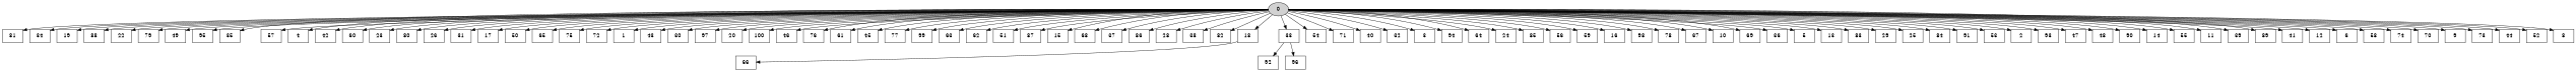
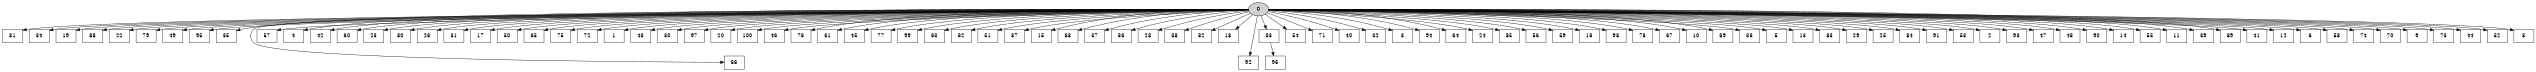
  digraph {
    node [fillcolor=white style=filled shape=box]
    0 [fillcolor=grey82 shape=""]
    n2 [label="81\n"]
    n3 [label="34\n"]
    n4 [label="19\n"]
    n5 [label="88\n"]
    n6 [label="22\n"]
    n7 [label="79\n"]
    n8 [label="49\n"]
    n9 [label="95\n"]
    n10 [label="35\n"]
    n11 [label="66\n"]
    n12 [label="57\n"]
    n13 [label="4\n"]
    n14 [label="42\n"]
    n15 [label="60\n"]
    n16 [label="23\n"]
    n17 [label="80\n"]
    n18 [label="26\n"]
    n19 [label="31\n"]
    n20 [label="17\n"]
    n21 [label="50\n"]
    n22 [label="65\n"]
    n23 [label="75\n"]
    n24 [label="72\n"]
    n25 [label="1\n"]
    n26 [label="43\n"]
    n27 [label="30\n"]
    n28 [label="97\n"]
    n29 [label="20\n"]
    n30 [label="100\n"]
    n31 [label="46\n"]
    n32 [label="76\n"]
    n33 [label="61\n"]
    n34 [label="45\n"]
    n35 [label="77\n"]
    n36 [label="99\n"]
    n37 [label="63\n"]
    n38 [label="62\n"]
    n39 [label="51\n"]
    n40 [label="87\n"]
    n41 [label="15\n"]
    n42 [label="68\n"]
    n43 [label="37\n"]
    n44 [label="86\n"]
    n45 [label="28\n"]
    n46 [label="38\n"]
    n47 [label="82\n"]
    n48 [label="33\n"]
    n49 [label="18\n"]
    n50 [label="92\n"]
    n51 [label="54\n"]
    n52 [label="71\n"]
    n53 [label="40\n"]
    n54 [label="32\n"]
    n55 [label="3\n"]
    n56 [label="94\n"]
    n57 [label="64\n"]
    n58 [label="24\n"]
    n59 [label="85\n"]
    n60 [label="56\n"]
    n61 [label="59\n"]
    n62 [label="16\n"]
    n63 [label="98\n"]
    n64 [label="78\n"]
    n65 [label="67\n"]
    n66 [label="10\n"]
    n67 [label="69\n"]
    n68 [label="36\n"]
    n69 [label="5\n"]
    n70 [label="13\n"]
    n71 [label="83\n"]
    n72 [label="29\n"]
    n73 [label="25\n"]
    n74 [label="84\n"]
    n75 [label="91\n"]
    n76 [label="53\n"]
    n77 [label="2\n"]
    n78 [label="93\n"]
    n79 [label="47\n"]
    n80 [label="48\n"]
    n81 [label="90\n"]
    n82 [label="14\n"]
    n83 [label="55\n"]
    n84 [label="11\n"]
    n85 [label="39\n"]
    n86 [label="89\n"]
    n87 [label="41\n"]
    n88 [label="12\n"]
    n89 [label="6\n"]
    n90 [label="58\n"]
    n91 [label="74\n"]
    n92 [label="70\n"]
    n93 [label="9\n"]
    n94 [label="73\n"]
    n95 [label="44\n"]
    n96 [label="52\n"]
    n97 [label="8\n"]
    n98 [label="96\n"]
    0 -> n2
    0 -> n3
    0 -> n4
    0 -> n5
    0 -> n6
    0 -> n7
    0 -> n8
    0 -> n9
    0 -> n10
-   n49 -> n11
+   0 -> n11
    0 -> n12
    0 -> n13
    0 -> n14
    0 -> n15
    0 -> n16
    0 -> n17
    0 -> n18
    0 -> n19
    0 -> n20
    0 -> n21
    0 -> n22
    0 -> n23
    0 -> n24
    0 -> n25
    0 -> n26
    0 -> n27
    0 -> n28
    0 -> n29
    0 -> n30
    0 -> n31
    0 -> n32
    0 -> n33
    0 -> n34
    0 -> n35
    0 -> n36
    0 -> n37
    0 -> n38
    0 -> n39
    0 -> n40
    0 -> n41
    0 -> n42
    0 -> n43
    0 -> n44
    0 -> n45
    0 -> n46
    0 -> n47
    0 -> n48
    0 -> n49
-   n48 -> n50
+   0 -> n50
    0 -> n51
    0 -> n52
    0 -> n53
    0 -> n54
    0 -> n55
    0 -> n56
    0 -> n57
    0 -> n58
    0 -> n59
    0 -> n60
    0 -> n61
    0 -> n62
    0 -> n63
    0 -> n64
    0 -> n65
    0 -> n66
    0 -> n67
    0 -> n68
    0 -> n69
    0 -> n70
    0 -> n71
    0 -> n72
    0 -> n73
    0 -> n74
    0 -> n75
    0 -> n76
    0 -> n77
    0 -> n78
    0 -> n79
    0 -> n80
    0 -> n81
    0 -> n82
    0 -> n83
    0 -> n84
    0 -> n85
    0 -> n86
    0 -> n87
    0 -> n88
    0 -> n89
    0 -> n90
    0 -> n91
    0 -> n92
    0 -> n93
    0 -> n94
    0 -> n95
    0 -> n96
    0 -> n97
    n48 -> n98
  }
